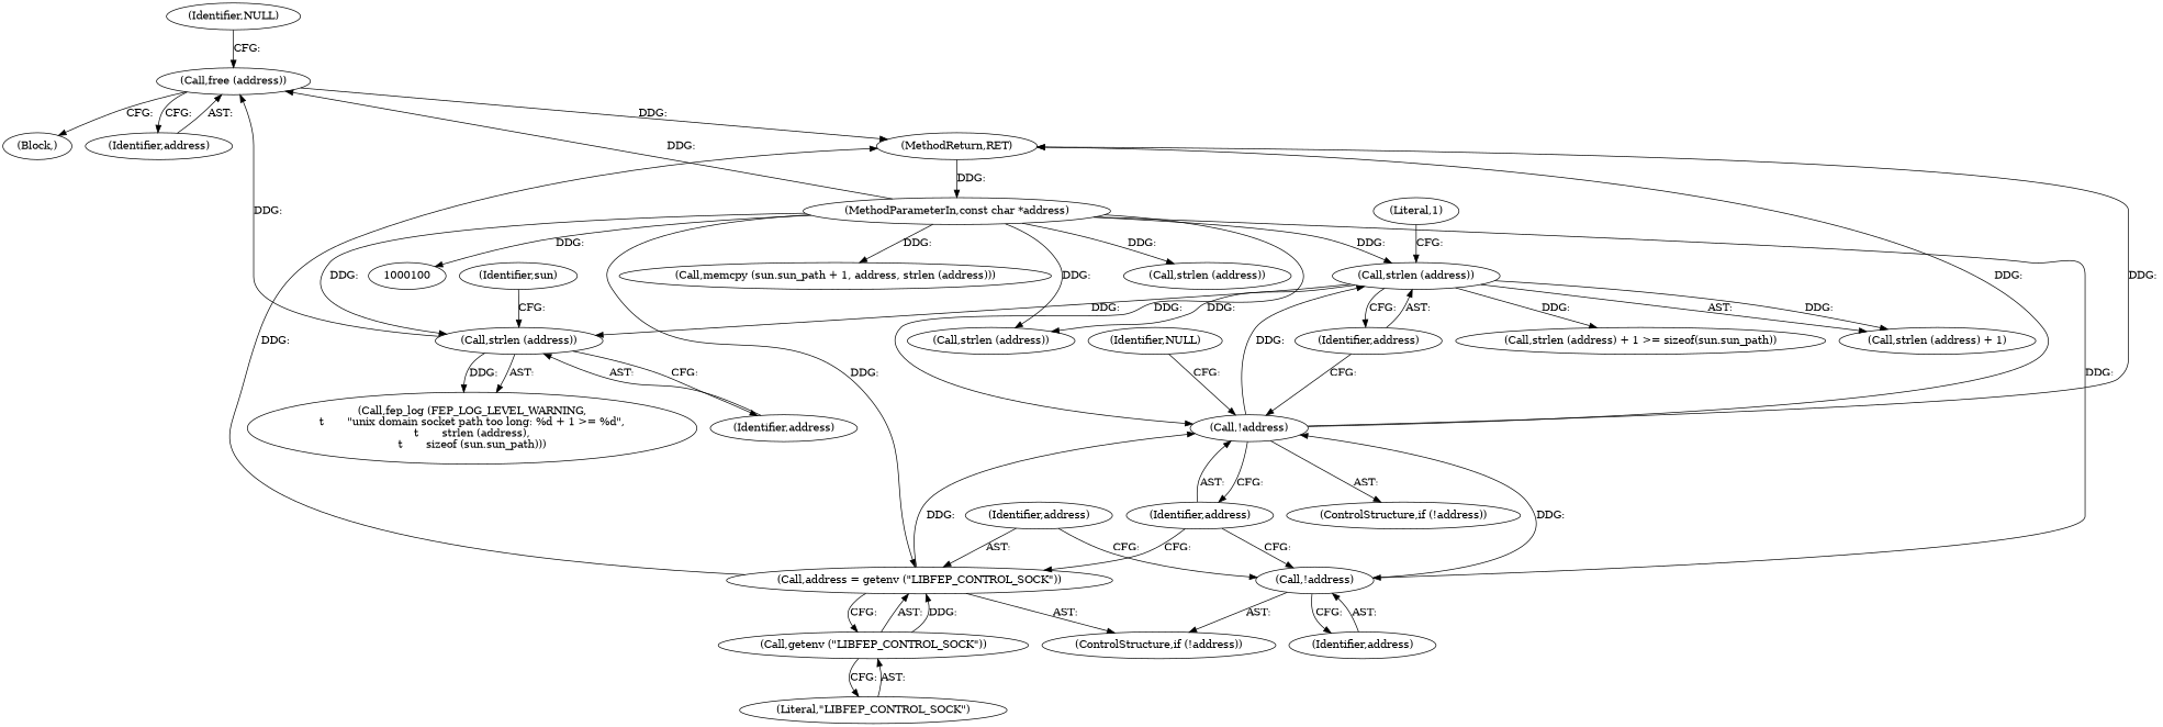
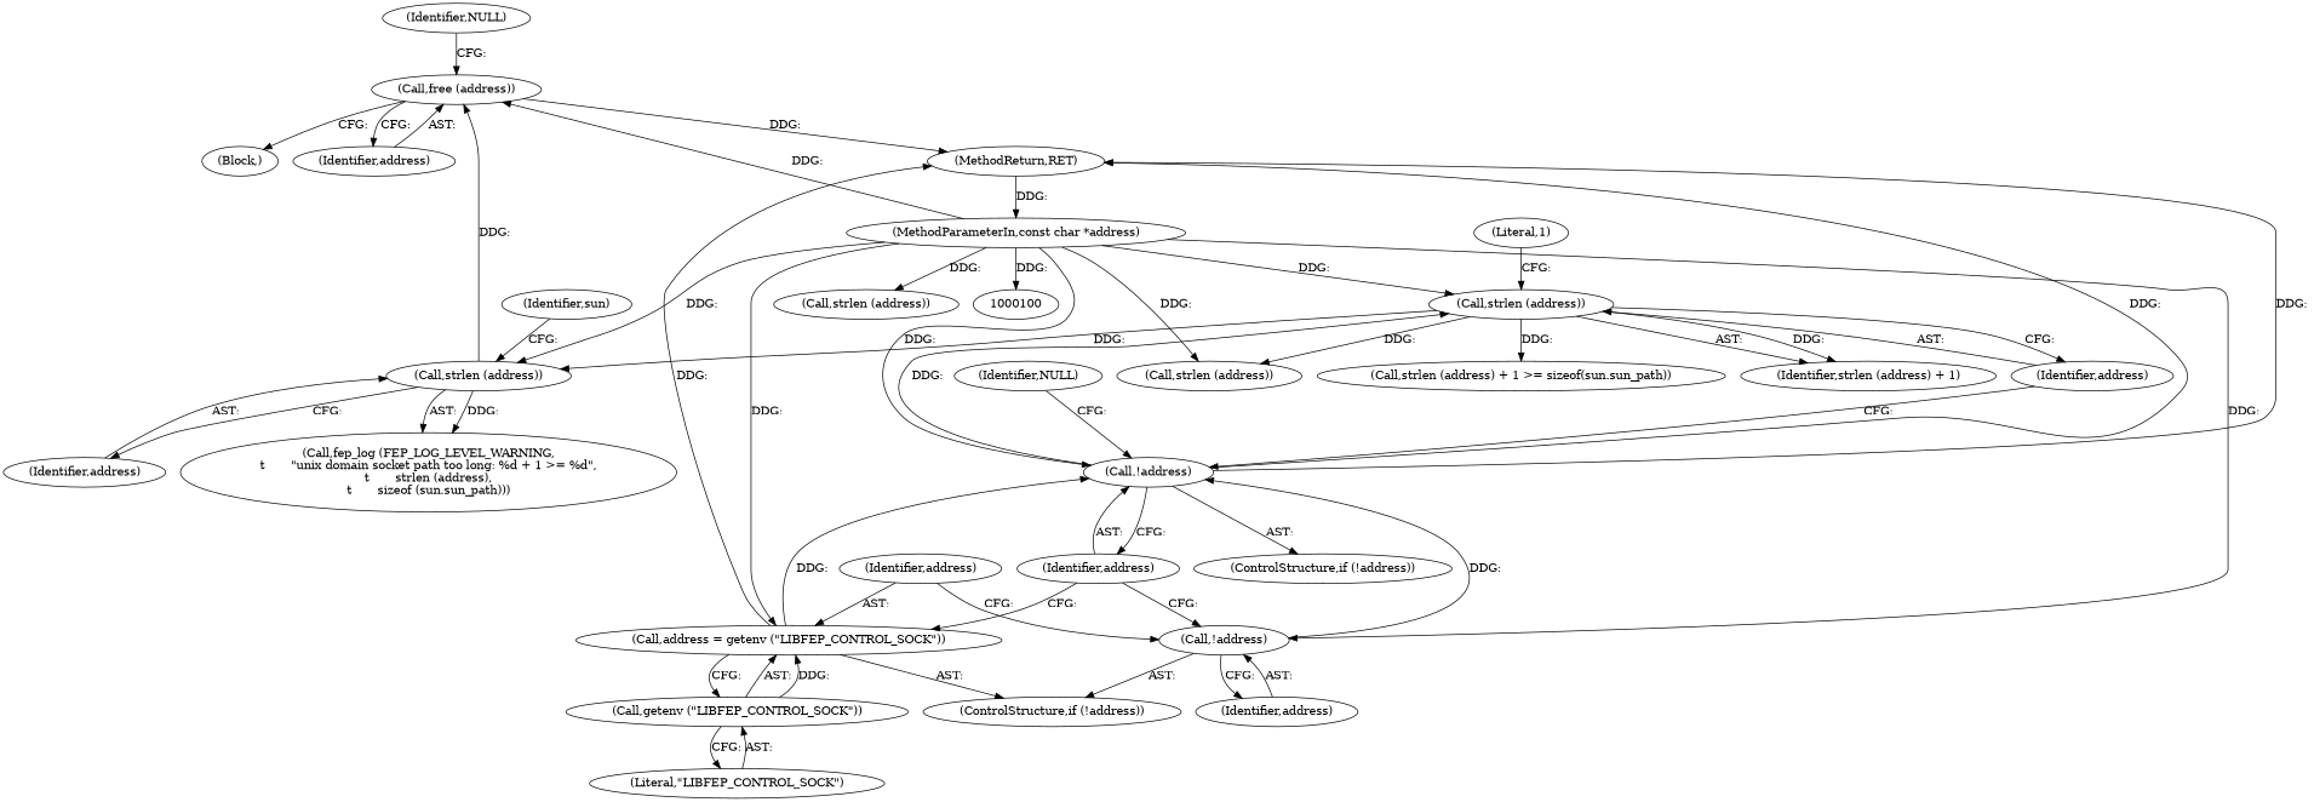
  digraph {
    n1 [label="(Call,free (address))"]
    n2 [label="(Block,)"]
    n3 [label="(Identifier,address)"]
    n4 [label="(MethodReturn,RET)"]
    n5 [label="(MethodParameterIn,const char *address)"]
    n6 [label="(Call,strlen (address))"]
    n7 [label="(Identifier,address)"]
    n8 [label="(Call,fep_log (FEP_LOG_LEVEL_WARNING,\n\t       \"unix domain socket path too long: %d + 1 >= %d\",\n\t       strlen (address),\n\t       sizeof (sun.sun_path)))"]
    n9 [label="(Call,strlen (address))"]
    n10 [label="(Call,strlen (address) + 1 >= sizeof(sun.sun_path))"]
-   n11 [label="(Call,strlen (address) + 1)"]
+   n11 [label="(Identifier,strlen (address) + 1)"]
    n12 [label="(Call,strlen (address))"]
    n13 [label="(Identifier,address)"]
    n14 [label="(Call,!address)"]
    n15 [label="(ControlStructure,if (!address))"]
    n16 [label="(Identifier,address)"]
    n17 [label="(Call,address = getenv (\"LIBFEP_CONTROL_SOCK\"))"]
    n18 [label="(Call,!address)"]
    n19 [label="(Call,getenv (\"LIBFEP_CONTROL_SOCK\"))"]
    n20 [label="(ControlStructure,if (!address))"]
    n21 [label="(Literal,\"LIBFEP_CONTROL_SOCK\")"]
-   n22 [label="(Call,memcpy (sun.sun_path + 1, address, strlen (address)))"]
    n23 [label="(Call,strlen (address))"]
    1000100
    n25 [label="(Identifier,address)"]
    n26 [label="(Identifier,sun)"]
    n27 [label="(Literal,1)"]
    n28 [label="(Identifier,NULL)"]
    n29 [label="(Identifier,address)"]
    n30 [label="(Identifier,NULL)"]
    n1 -> n2 [label="CFG: "]
    n1 -> n3 [label="CFG: "]
    n1 -> n4 [label="DDG: "]
    n3 -> n1 [label="AST: "]
    n4 -> n5 [label="DDG: "]
    n5 -> n1 [label="DDG: "]
    n5 -> n6 [label="DDG: "]
    n5 -> n9 [label="DDG: "]
    n5 -> n12 [label="DDG: "]
    n5 -> n14 [label="DDG: "]
    n5 -> n17 [label="DDG: "]
    n5 -> n18 [label="DDG: "]
-   n5 -> n22 [label="DDG: "]
    n5 -> n23 [label="DDG: "]
    n5 -> 1000100 [label="DDG: "]
    n6 -> n1 [label="DDG: "]
    n6 -> n7 [label="CFG: "]
    n6 -> n8 [label="AST: "]
    n6 -> n8 [label="DDG: "]
    n7 -> n6 [label="AST: "]
    n9 -> n6 [label="DDG: "]
    n9 -> n10 [label="DDG: "]
    n9 -> n11 [label="AST: "]
    n9 -> n11 [label="DDG: "]
    n9 -> n12 [label="DDG: "]
    n9 -> n13 [label="CFG: "]
    n13 -> n9 [label="AST: "]
    n13 -> n14 [label="CFG: "]
    n14 -> n4 [label="DDG: "]
    n14 -> n4 [label="DDG: "]
    n14 -> n9 [label="DDG: "]
    n14 -> n15 [label="AST: "]
    n14 -> n16 [label="CFG: "]
    n16 -> n14 [label="AST: "]
    n16 -> n17 [label="CFG: "]
    n16 -> n18 [label="CFG: "]
    n17 -> n4 [label="DDG: "]
    n17 -> n14 [label="DDG: "]
    n17 -> n19 [label="CFG: "]
    n17 -> n20 [label="AST: "]
    n18 -> n14 [label="DDG: "]
    n18 -> n20 [label="AST: "]
    n18 -> n25 [label="CFG: "]
    n19 -> n17 [label="AST: "]
    n19 -> n17 [label="DDG: "]
    n19 -> n21 [label="CFG: "]
    n21 -> n19 [label="AST: "]
    n25 -> n18 [label="AST: "]
    n26 -> n6 [label="CFG: "]
    n27 -> n9 [label="CFG: "]
    n28 -> n14 [label="CFG: "]
    n29 -> n17 [label="AST: "]
    n29 -> n18 [label="CFG: "]
    n30 -> n1 [label="CFG: "]
  }
